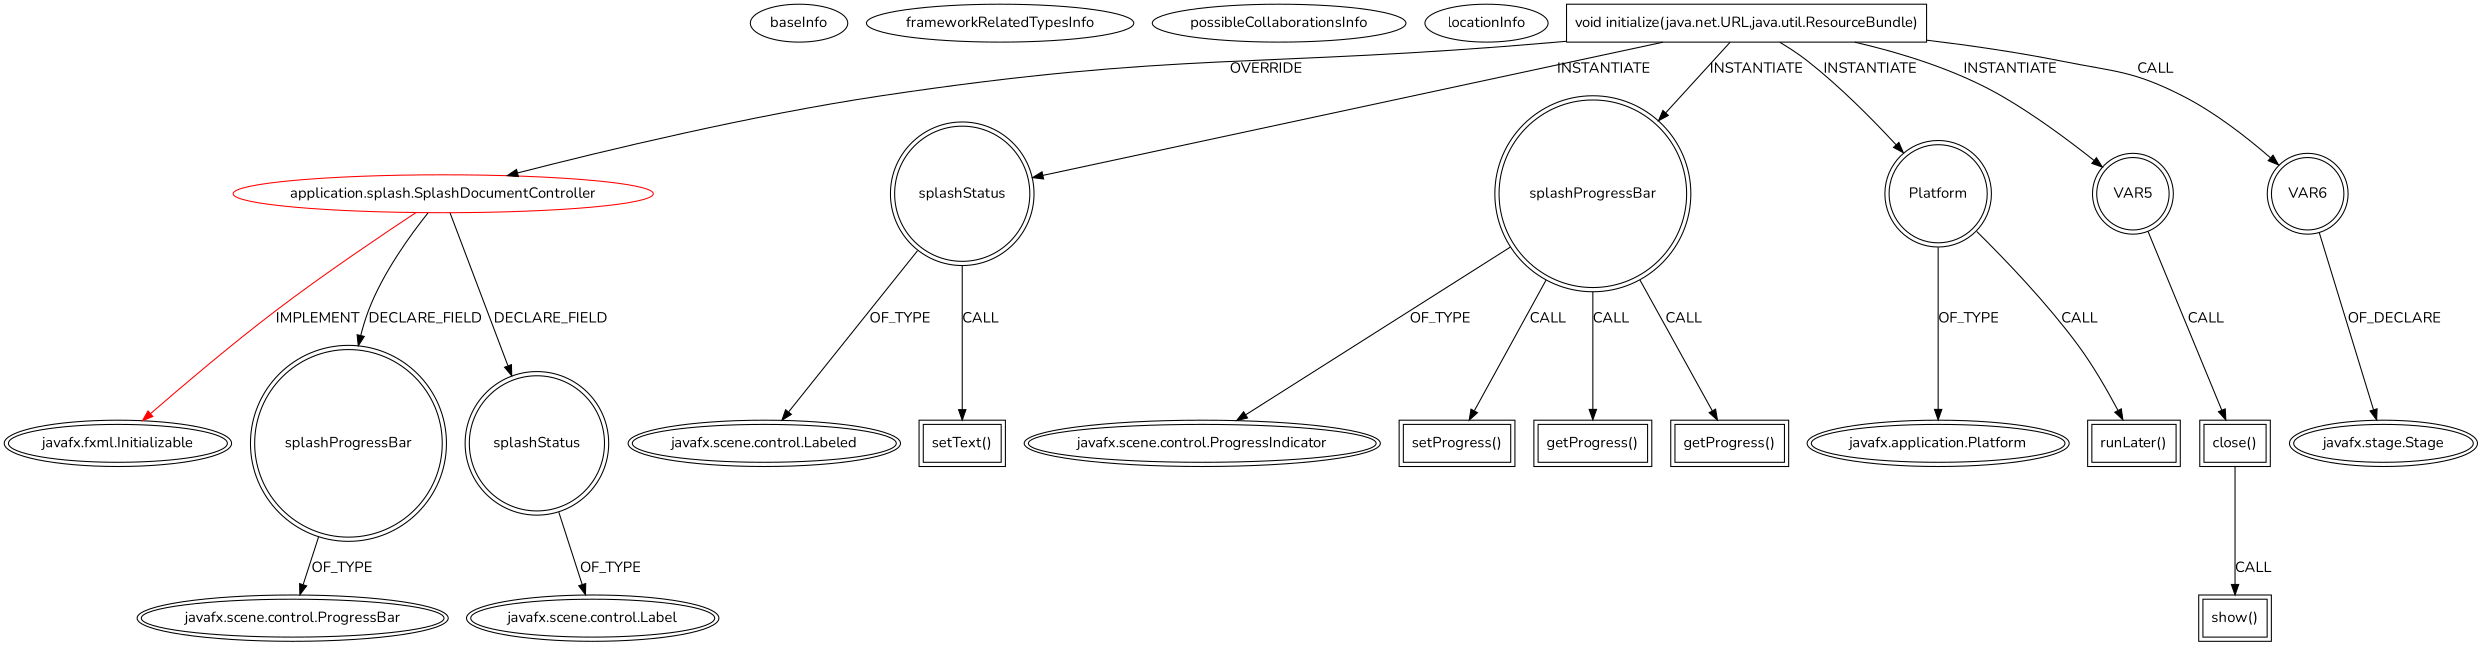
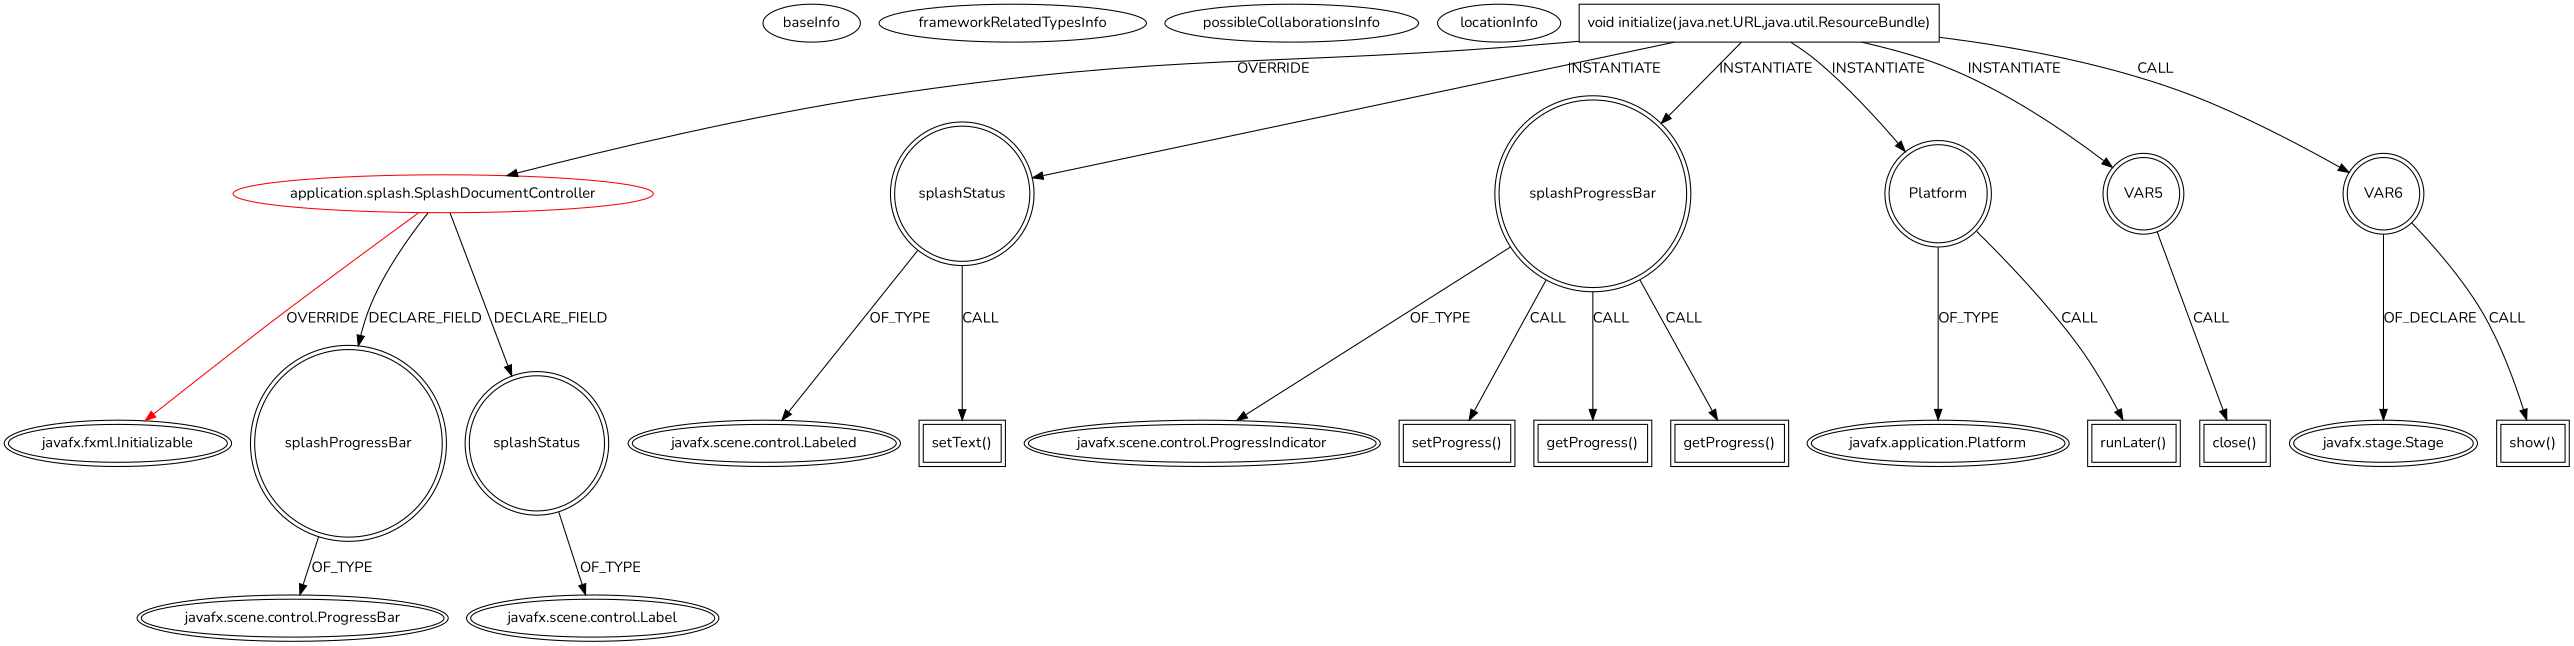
  digraph {
    fontname=Nunito
    node [fontname=Nunito isFrameworkType=true vertexType=INSIDE_CALL peripheries=2]
    edge [fontname=Nunito]
    baseInfo [category=extension_graph graphId=2307 isAnonymous=false possibleRelation=false isFrameworkType="" vertexType="" peripheries=""]
    frameworkRelatedTypesInfo [0="javafx.fxml.Initializable" isFrameworkType="" vertexType="" peripheries=""]
    possibleCollaborationsInfo [isFrameworkType="" vertexType="" peripheries=""]
    locationInfo [contextSignature=SplashDocumentController filePath="/coffemonster-KelvinDatuPogi/KelvinDatuPogi-master/src/application/splash/SplashDocumentController.java" graphId=2307 projectName="coffemonster-KelvinDatuPogi" isFrameworkType="" vertexType="" peripheries=""]
    n5 [color=red isFrameworkType=false label="application.splash.SplashDocumentController" vertexType=ROOT_CLIENT_CLASS_DECLARATION peripheries=""]
    n6 [label="javafx.fxml.Initializable" vertexType=FRAMEWORK_INTERFACE_TYPE]
    n7 [label=splashProgressBar shape=circle vertexType=FIELD_DECLARATION]
    n8 [label=splashStatus shape=circle vertexType=FIELD_DECLARATION]
    n9 [label="javafx.scene.control.ProgressBar" vertexType=FRAMEWORK_CLASS_TYPE]
    n10 [label="javafx.scene.control.Label" vertexType=FRAMEWORK_CLASS_TYPE]
    n11 [isFrameworkType=false label="void initialize(java.net.URL,java.util.ResourceBundle)" shape=box vertexType=OVERRIDING_METHOD_DECLARATION peripheries=""]
    n12 [label=splashStatus shape=circle vertexType=VARIABLE_EXPRESION]
    n13 [label=splashProgressBar shape=circle vertexType=VARIABLE_EXPRESION]
    n14 [label=Platform shape=circle vertexType=VARIABLE_EXPRESION]
    n15 [label=VAR5 shape=circle vertexType=VARIABLE_EXPRESION]
    n16 [label=VAR6 shape=circle vertexType=VARIABLE_EXPRESION]
    n17 [label="javafx.scene.control.Labeled" vertexType=FRAMEWORK_CLASS_TYPE]
    n18 [label="setText()" shape=box]
    n19 [label="javafx.scene.control.ProgressIndicator" vertexType=FRAMEWORK_CLASS_TYPE]
    n20 [label="setProgress()" shape=box]
    n21 [label="getProgress()" shape=box]
    n22 [label="getProgress()" shape=box]
    n23 [label="javafx.application.Platform" vertexType=FRAMEWORK_CLASS_TYPE]
    n24 [label="runLater()" shape=box]
    n25 [label="close()" shape=box]
    n26 [label="javafx.stage.Stage" vertexType=FRAMEWORK_CLASS_TYPE]
    n27 [label="show()" shape=box]
-   n5 -> n6 [color=red label=IMPLEMENT]
+   n5 -> n6 [color=red label=OVERRIDE]
    n5 -> n7 [label=DECLARE_FIELD]
    n5 -> n8 [label=DECLARE_FIELD]
    n7 -> n9 [label=OF_TYPE]
    n8 -> n10 [label=OF_TYPE]
    n11 -> n5 [label=OVERRIDE]
    n11 -> n12 [label=INSTANTIATE]
    n11 -> n13 [label=INSTANTIATE]
    n11 -> n14 [label=INSTANTIATE]
    n11 -> n15 [label=INSTANTIATE]
    n11 -> n16 [label=CALL]
    n12 -> n17 [label=OF_TYPE]
    n12 -> n18 [label=CALL]
    n13 -> n19 [label=OF_TYPE]
    n13 -> n20 [label=CALL]
    n13 -> n21 [label=CALL]
    n13 -> n22 [label=CALL]
    n14 -> n23 [label=OF_TYPE]
    n14 -> n24 [label=CALL]
    n15 -> n25 [label=CALL]
    n16 -> n26 [label=OF_DECLARE]
-   n25 -> n27 [label=CALL]
+   n16 -> n27 [label=CALL]
  }
